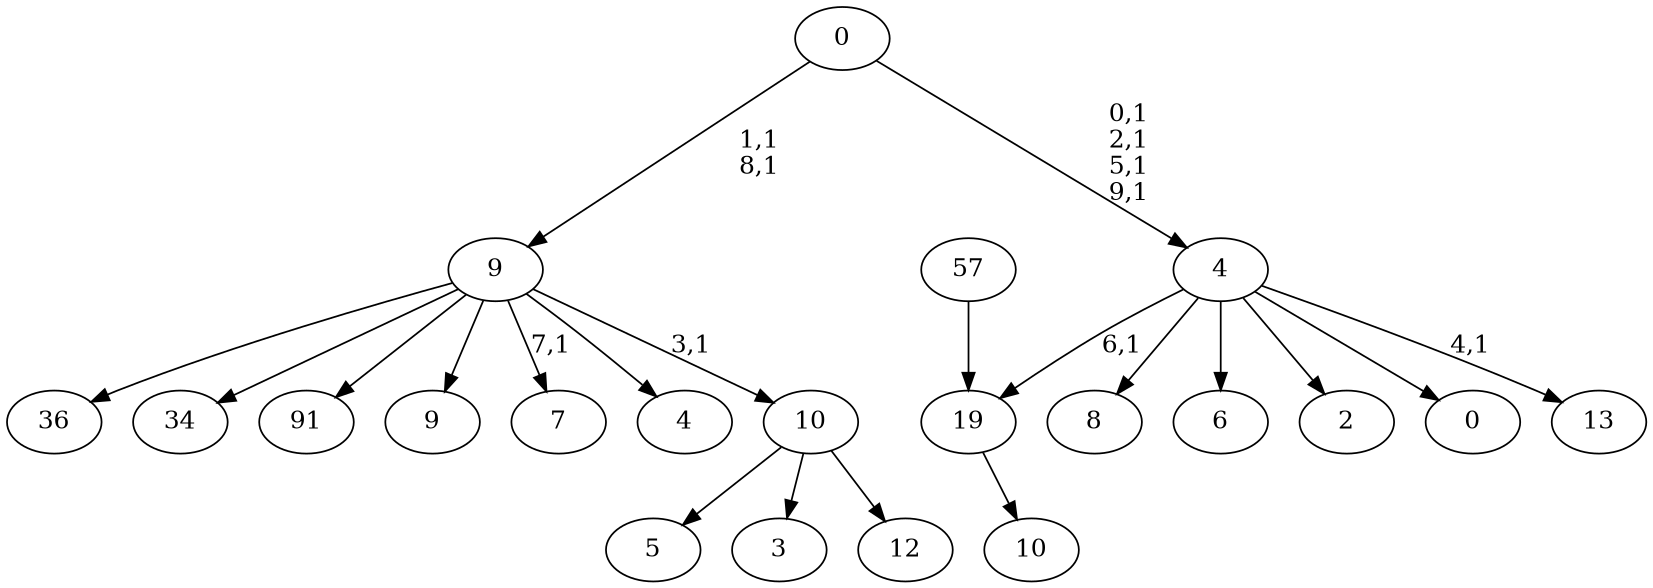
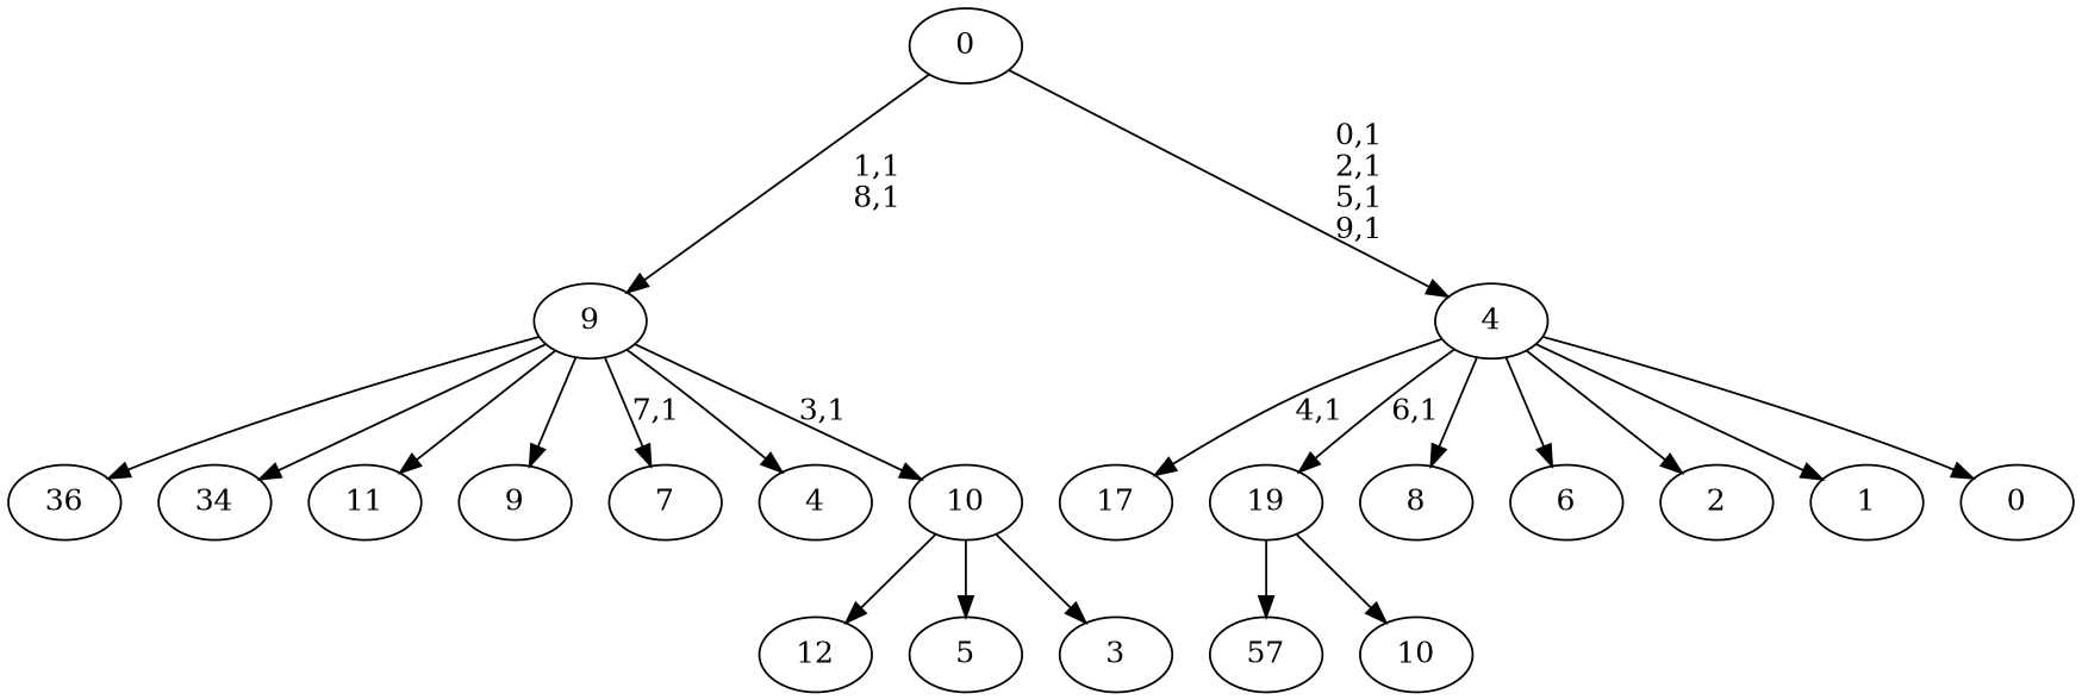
  digraph {
    n1 [label=57]
    n2 [label=36]
    n3 [label=34]
-   n4 [label=13]
+   n4 [label=17]
    n5 [label=12]
-   n6 [label=91]
+   n6 [label=11]
    n7 [label=10]
    19
    n9 [label=9]
    n10 [label=8]
    n11 [label=7]
    n12 [label=6]
    n13 [label=5]
    n14 [label=4]
    n15 [label=3]
    10
    9
    n18 [label=2]
+   n19 [label=1]
    n20 [label=0]
    4
    0
-   n1 -> 19
+   19 -> n1
    19 -> n7
    10 -> n5
    10 -> n13
    10 -> n15
    9 -> n2
    9 -> n3
    9 -> n6
    9 -> n9
    9 -> n11 [label="7,1"]
    9 -> n14
    9 -> 10 [label="3,1"]
    4 -> n4 [label="4,1"]
    4 -> 19 [label="6,1"]
    4 -> n10
    4 -> n12
    4 -> n18
+   4 -> n19
    4 -> n20
    0 -> 9 [label="1,1\n8,1"]
    0 -> 4 [label="0,1\n2,1\n5,1\n9,1"]
  }
